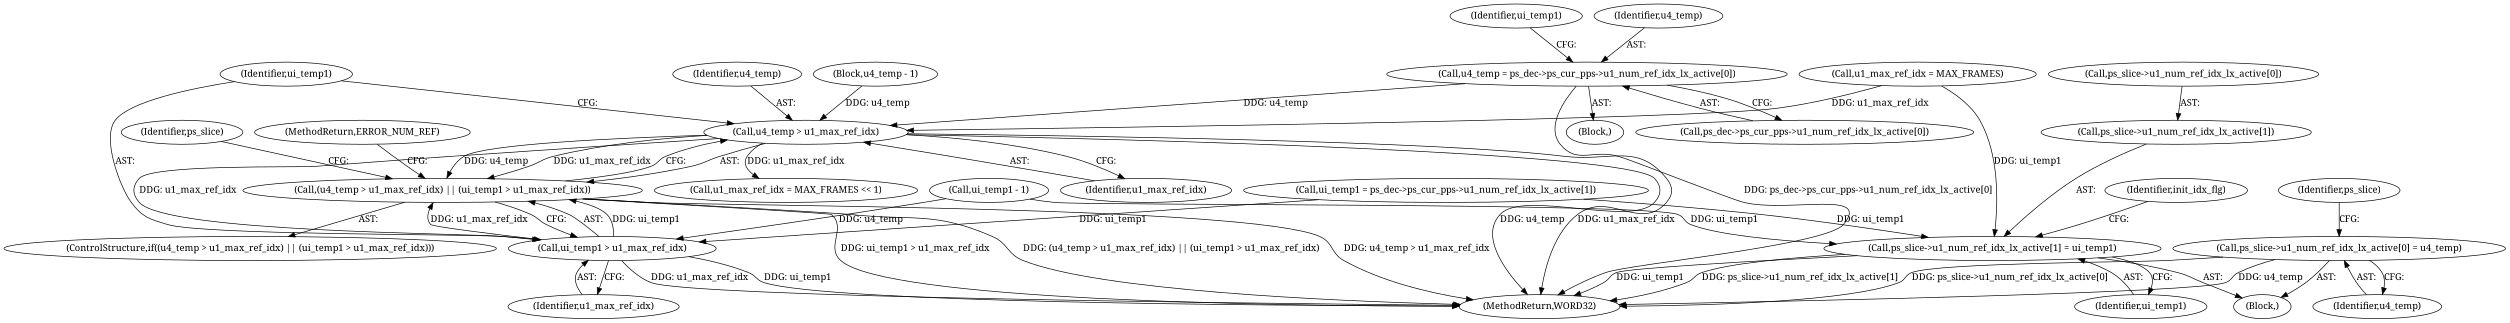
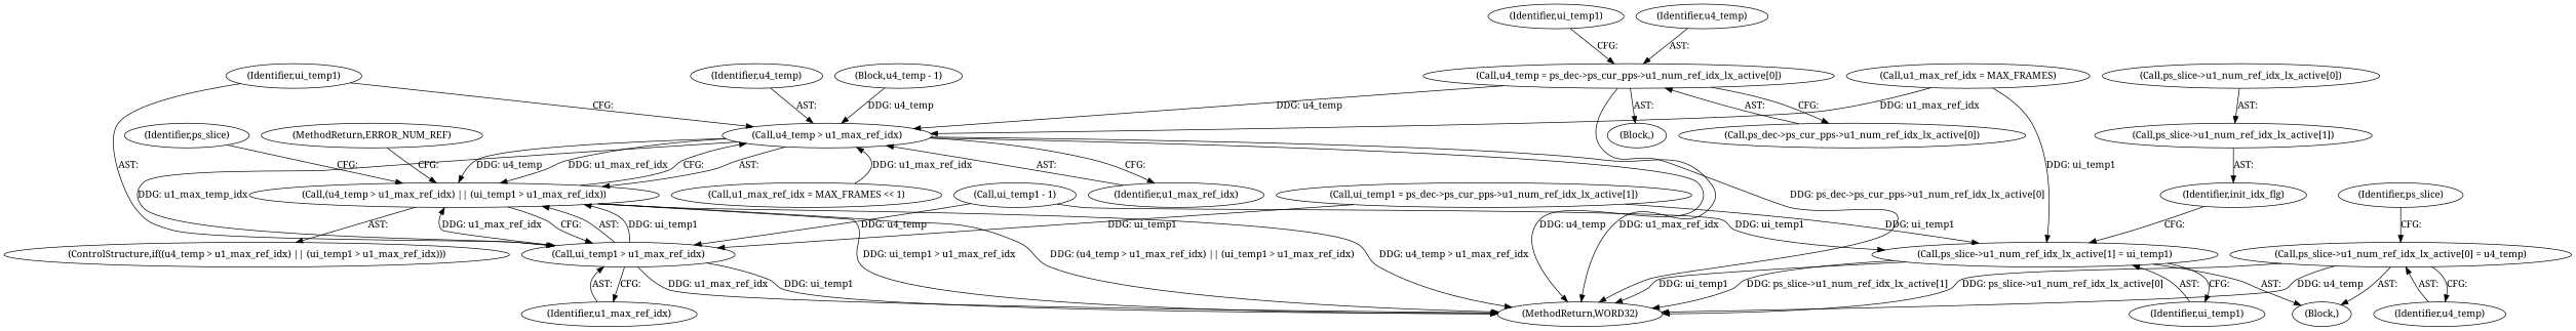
  digraph {
    fontname="Noto Serif"
    node [fontname="Noto Serif"]
    edge [fontname="Noto Serif"]
    n1 [label="(Call,u4_temp = ps_dec->ps_cur_pps->u1_num_ref_idx_lx_active[0])"]
    n2 [label="(Call,u4_temp > u1_max_ref_idx)"]
    n3 [label="(MethodReturn,WORD32)"]
    n4 [label="(Block,)"]
    n5 [label="(Call,ps_dec->ps_cur_pps->u1_num_ref_idx_lx_active[0])"]
    n6 [label="(Call,(u4_temp > u1_max_ref_idx) || (ui_temp1 > u1_max_ref_idx))"]
    n7 [label="(Call,ui_temp1 > u1_max_ref_idx)"]
    n8 [label="(Identifier,u1_max_ref_idx)"]
    n9 [label="(ControlStructure,if((u4_temp > u1_max_ref_idx) || (ui_temp1 > u1_max_ref_idx)))"]
    n10 [label="(Identifier,u1_max_ref_idx)"]
    n11 [label="(Call,ps_slice->u1_num_ref_idx_lx_active[0] = u4_temp)"]
    n12 [label="(Block,)"]
    n13 [label="(Identifier,u4_temp)"]
    n14 [label="(Call,ps_slice->u1_num_ref_idx_lx_active[1] = ui_temp1)"]
    n15 [label="(Identifier,ui_temp1)"]
    n16 [label="(Block,u4_temp - 1)"]
    n17 [label="(Call,u1_max_ref_idx = MAX_FRAMES)"]
    n18 [label="(Identifier,u4_temp)"]
    n19 [label="(MethodReturn,ERROR_NUM_REF)"]
    n20 [label="(Identifier,ui_temp1)"]
    n21 [label="(Identifier,ps_slice)"]
    n22 [label="(Call,ui_temp1 = ps_dec->ps_cur_pps->u1_num_ref_idx_lx_active[1])"]
    n23 [label="(Identifier,init_idx_flg)"]
    n24 [label="(Call,ps_slice->u1_num_ref_idx_lx_active[1])"]
    n25 [label="(Call,u1_max_ref_idx = MAX_FRAMES << 1)"]
    n26 [label="(Identifier,u4_temp)"]
    n27 [label="(Call,ui_temp1 - 1)"]
    n28 [label="(Call,ps_slice->u1_num_ref_idx_lx_active[0])"]
    n29 [label="(Identifier,ui_temp1)"]
    n30 [label="(Identifier,ps_slice)"]
    n1 -> n2 [label="DDG: u4_temp"]
    n1 -> n3 [label="DDG: ps_dec->ps_cur_pps->u1_num_ref_idx_lx_active[0]"]
    n1 -> n4 [label="AST: "]
    n1 -> n5 [label="CFG: "]
    n2 -> n3 [label="DDG: u4_temp"]
    n2 -> n3 [label="DDG: u1_max_ref_idx"]
    n2 -> n6 [label="AST: "]
    n2 -> n6 [label="DDG: u4_temp"]
    n2 -> n6 [label="DDG: u1_max_ref_idx"]
-   n2 -> n7 [label="DDG: u1_max_ref_idx"]
+   n2 -> n7 [label="DDG: u1_max_temp_idx"]
    n2 -> n8 [label="CFG: "]
    n5 -> n1 [label="AST: "]
    n6 -> n2 [label="CFG: "]
    n6 -> n3 [label="DDG: (u4_temp > u1_max_ref_idx) || (ui_temp1 > u1_max_ref_idx)"]
    n6 -> n3 [label="DDG: u4_temp > u1_max_ref_idx"]
    n6 -> n3 [label="DDG: ui_temp1 > u1_max_ref_idx"]
    n6 -> n7 [label="CFG: "]
    n6 -> n9 [label="AST: "]
    n7 -> n3 [label="DDG: u1_max_ref_idx"]
    n7 -> n3 [label="DDG: ui_temp1"]
    n7 -> n6 [label="AST: "]
    n7 -> n6 [label="DDG: ui_temp1"]
    n7 -> n6 [label="DDG: u1_max_ref_idx"]
    n7 -> n10 [label="CFG: "]
    n8 -> n2 [label="AST: "]
    n10 -> n7 [label="AST: "]
    n11 -> n3 [label="DDG: ps_slice->u1_num_ref_idx_lx_active[0]"]
    n11 -> n3 [label="DDG: u4_temp"]
    n11 -> n12 [label="AST: "]
    n11 -> n13 [label="CFG: "]
    n13 -> n11 [label="AST: "]
    n14 -> n3 [label="DDG: ps_slice->u1_num_ref_idx_lx_active[1]"]
    n14 -> n3 [label="DDG: ui_temp1"]
    n14 -> n12 [label="AST: "]
    n14 -> n15 [label="CFG: "]
    n15 -> n14 [label="AST: "]
    n16 -> n2 [label="DDG: u4_temp"]
    n17 -> n2 [label="DDG: u1_max_ref_idx"]
    n17 -> n14 [label="DDG: ui_temp1"]
    n18 -> n2 [label="AST: "]
    n19 -> n6 [label="CFG: "]
    n20 -> n1 [label="CFG: "]
    n21 -> n6 [label="CFG: "]
    n22 -> n7 [label="DDG: ui_temp1"]
    n22 -> n14 [label="DDG: ui_temp1"]
    n23 -> n14 [label="CFG: "]
-   n24 -> n14 [label="AST: "]
-   n2 -> n25 [label="DDG: u1_max_ref_idx"]
+   n24 -> n23 [label="AST: "]
+   n25 -> n2 [label="DDG: u1_max_ref_idx"]
    n26 -> n1 [label="AST: "]
    n27 -> n7 [label="DDG: u4_temp"]
    n27 -> n14 [label="DDG: ui_temp1"]
    n28 -> n24 [label="AST: "]
    n29 -> n2 [label="CFG: "]
    n29 -> n7 [label="AST: "]
    n30 -> n11 [label="CFG: "]
  }
